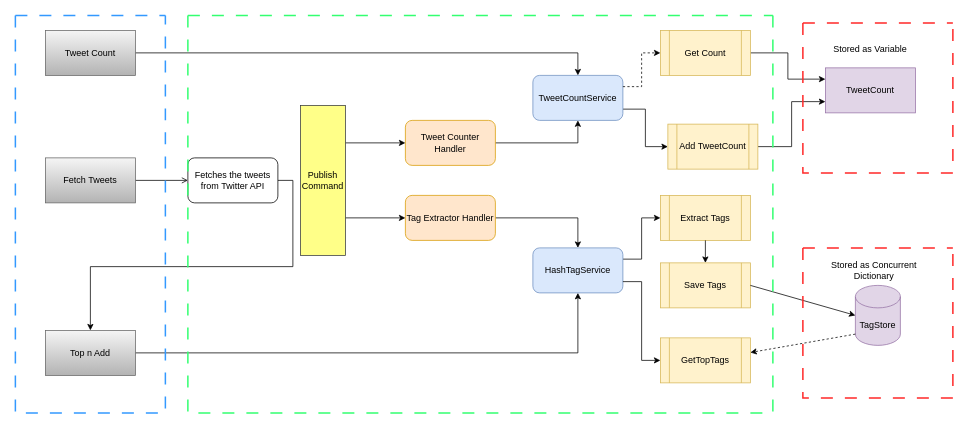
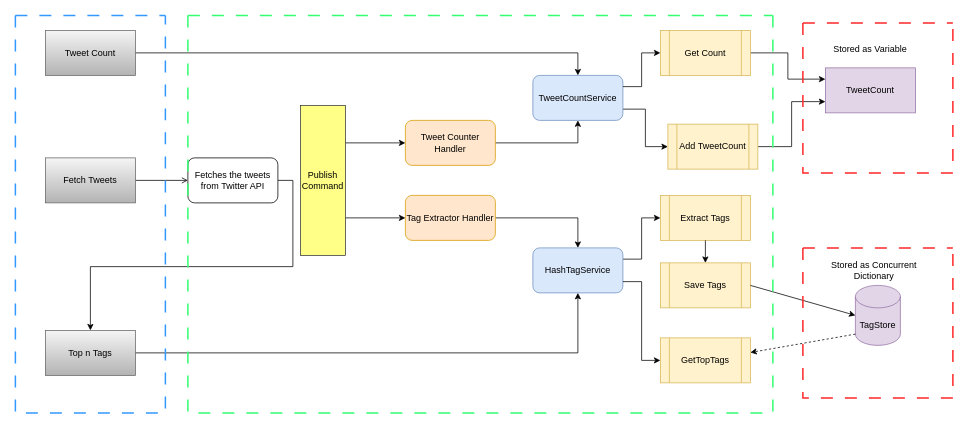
  <mxCell id="0" />
  <mxCell id="1" parent="0" />
  <mxCell id="2" style="edgeStyle=orthogonalEdgeStyle;rounded=0;orthogonalLoop=1;jettySize=auto;html=1;exitX=1;exitY=0.5;exitDx=0;exitDy=0;endArrow=open;" parent="1" source="3" target="5" edge="1"><mxGeometry relative="1" as="geometry" /></mxCell>
  <mxCell id="3" value="Fetch Tweets" style="rounded=0;whiteSpace=wrap;html=1;fillColor=#f5f5f5;gradientColor=#b3b3b3;strokeColor=#666666;" parent="1" vertex="1"><mxGeometry x="60" y="210" width="120" height="60" as="geometry" /></mxCell>
  <mxCell id="4" style="edgeStyle=orthogonalEdgeStyle;rounded=0;orthogonalLoop=1;jettySize=auto;html=1;exitX=1;exitY=0.5;exitDx=0;exitDy=0;" parent="1" source="5" target="15" edge="1"><mxGeometry relative="1" as="geometry" /></mxCell>
  <mxCell id="5" value="Fetches the tweets from Twitter API" style="rounded=1;whiteSpace=wrap;html=1;" parent="1" vertex="1"><mxGeometry x="250" y="210" width="120" height="60" as="geometry" /></mxCell>
  <mxCell id="6" style="edgeStyle=orthogonalEdgeStyle;rounded=0;orthogonalLoop=1;jettySize=auto;html=1;exitX=1;exitY=0.25;exitDx=0;exitDy=0;entryX=0;entryY=0.5;entryDx=0;entryDy=0;" parent="1" source="8" target="10" edge="1"><mxGeometry relative="1" as="geometry" /></mxCell>
  <mxCell id="7" style="edgeStyle=orthogonalEdgeStyle;rounded=0;orthogonalLoop=1;jettySize=auto;html=1;exitX=1;exitY=0.75;exitDx=0;exitDy=0;entryX=0;entryY=0.5;entryDx=0;entryDy=0;" parent="1" source="8" target="12" edge="1"><mxGeometry relative="1" as="geometry" /></mxCell>
  <mxCell id="8" value="Publish Command" style="rounded=0;whiteSpace=wrap;html=1;fillColor=#ffff88;strokeColor=#36393d;" parent="1" vertex="1"><mxGeometry x="400" y="140" width="60" height="200" as="geometry" /></mxCell>
  <mxCell id="9" style="edgeStyle=orthogonalEdgeStyle;rounded=0;orthogonalLoop=1;jettySize=auto;html=1;exitX=1;exitY=0.5;exitDx=0;exitDy=0;entryX=0.5;entryY=1;entryDx=0;entryDy=0;" parent="1" source="10" target="19" edge="1"><mxGeometry relative="1" as="geometry" /></mxCell>
  <mxCell id="10" value="Tweet Counter Handler" style="rounded=1;whiteSpace=wrap;html=1;fillColor=#ffe6cc;strokeColor=#d79b00;" parent="1" vertex="1"><mxGeometry x="540" y="160" width="120" height="60" as="geometry" /></mxCell>
  <mxCell id="11" style="edgeStyle=orthogonalEdgeStyle;rounded=0;orthogonalLoop=1;jettySize=auto;html=1;exitX=1;exitY=0.5;exitDx=0;exitDy=0;" parent="1" source="12" target="21" edge="1"><mxGeometry relative="1" as="geometry" /></mxCell>
  <mxCell id="12" value="Tag Extractor Handler" style="rounded=1;whiteSpace=wrap;html=1;fillColor=#ffe6cc;strokeColor=#d79b00;" parent="1" vertex="1"><mxGeometry x="540" y="260" width="120" height="60" as="geometry" /></mxCell>
  <mxCell id="13" value="TagStore" style="shape=cylinder3;whiteSpace=wrap;html=1;boundedLbl=1;backgroundOutline=1;size=15;fillColor=#e1d5e7;strokeColor=#9673a6;" parent="1" vertex="1"><mxGeometry x="1140" y="380" width="60" height="80" as="geometry" /></mxCell>
  <mxCell id="14" style="edgeStyle=orthogonalEdgeStyle;rounded=0;orthogonalLoop=1;jettySize=auto;html=1;entryX=0.5;entryY=1;entryDx=0;entryDy=0;" parent="1" source="15" target="21" edge="1"><mxGeometry relative="1" as="geometry"><mxPoint x="710" y="480" as="targetPoint" /></mxGeometry></mxCell>
- <mxCell id="15" value="Top n Add" style="rounded=0;whiteSpace=wrap;html=1;fillColor=#f5f5f5;gradientColor=#b3b3b3;strokeColor=#666666;" parent="1" vertex="1"><mxGeometry x="60" y="440" width="120" height="60" as="geometry" /></mxCell>
+ <mxCell id="15" value="Top n Tags" style="rounded=0;whiteSpace=wrap;html=1;fillColor=#f5f5f5;gradientColor=#b3b3b3;strokeColor=#666666;" parent="1" vertex="1"><mxGeometry x="60" y="440" width="120" height="60" as="geometry" /></mxCell>
  <mxCell id="16" style="edgeStyle=orthogonalEdgeStyle;rounded=0;orthogonalLoop=1;jettySize=auto;html=1;entryX=0.5;entryY=0;entryDx=0;entryDy=0;" parent="1" source="17" target="19" edge="1"><mxGeometry relative="1" as="geometry"><mxPoint x="710" y="70" as="targetPoint" /></mxGeometry></mxCell>
  <mxCell id="17" value="Tweet Count" style="rounded=0;whiteSpace=wrap;html=1;fillColor=#f5f5f5;gradientColor=#b3b3b3;strokeColor=#666666;" parent="1" vertex="1"><mxGeometry x="60" y="40" width="120" height="60" as="geometry" /></mxCell>
  <mxCell id="18" style="edgeStyle=orthogonalEdgeStyle;rounded=0;orthogonalLoop=1;jettySize=auto;html=1;entryX=0;entryY=0.5;entryDx=0;entryDy=0;exitX=1;exitY=0.75;exitDx=0;exitDy=0;" parent="1" source="19" target="23" edge="1"><mxGeometry relative="1" as="geometry" /></mxCell>
  <mxCell id="19" value="TweetCountService" style="rounded=1;whiteSpace=wrap;html=1;fillColor=#dae8fc;strokeColor=#6c8ebf;" parent="1" vertex="1"><mxGeometry x="710" y="100" width="120" height="60" as="geometry" /></mxCell>
  <mxCell id="20" style="edgeStyle=orthogonalEdgeStyle;rounded=0;orthogonalLoop=1;jettySize=auto;html=1;entryX=0;entryY=0.5;entryDx=0;entryDy=0;exitX=1;exitY=0.25;exitDx=0;exitDy=0;" parent="1" source="21" target="24" edge="1"><mxGeometry relative="1" as="geometry" /></mxCell>
  <mxCell id="21" value="HashTagService" style="rounded=1;whiteSpace=wrap;html=1;fillColor=#dae8fc;strokeColor=#6c8ebf;" parent="1" vertex="1"><mxGeometry x="710" y="330" width="120" height="60" as="geometry" /></mxCell>
  <mxCell id="22" style="edgeStyle=orthogonalEdgeStyle;rounded=0;orthogonalLoop=1;jettySize=auto;html=1;exitX=1;exitY=0.5;exitDx=0;exitDy=0;entryX=0;entryY=0.75;entryDx=0;entryDy=0;" parent="1" source="23" target="33" edge="1"><mxGeometry relative="1" as="geometry" /></mxCell>
  <mxCell id="23" value="Add TweetCount" style="shape=process;whiteSpace=wrap;html=1;backgroundOutline=1;fillColor=#fff2cc;strokeColor=#d6b656;" parent="1" vertex="1"><mxGeometry x="890" y="165" width="120" height="60" as="geometry" /></mxCell>
  <mxCell id="24" value="Extract Tags" style="shape=process;whiteSpace=wrap;html=1;backgroundOutline=1;fillColor=#fff2cc;strokeColor=#d6b656;" parent="1" vertex="1"><mxGeometry x="880" y="260" width="120" height="60" as="geometry" /></mxCell>
  <mxCell id="25" value="Save Tags" style="shape=process;whiteSpace=wrap;html=1;backgroundOutline=1;fillColor=#fff2cc;strokeColor=#d6b656;" parent="1" vertex="1"><mxGeometry x="880" y="350" width="120" height="60" as="geometry" /></mxCell>
  <mxCell id="26" value="GetTopTags" style="shape=process;whiteSpace=wrap;html=1;backgroundOutline=1;fillColor=#fff2cc;strokeColor=#d6b656;" parent="1" vertex="1"><mxGeometry x="880" y="450" width="120" height="60" as="geometry" /></mxCell>
  <mxCell id="27" value="" style="endArrow=classic;html=1;rounded=0;entryX=0;entryY=0.5;entryDx=0;entryDy=0;entryPerimeter=0;" parent="1" target="13" edge="1"><mxGeometry width="50" height="50" relative="1" as="geometry"><mxPoint x="1000" y="380" as="sourcePoint" /><mxPoint x="1050" y="330" as="targetPoint" /></mxGeometry></mxCell>
  <mxCell id="28" value="" style="endArrow=classic;html=1;rounded=0;exitX=0;exitY=1;exitDx=0;exitDy=-15;exitPerimeter=0;dashed=1;" parent="1" source="13" target="26" edge="1"><mxGeometry width="50" height="50" relative="1" as="geometry"><mxPoint x="1130" y="470" as="sourcePoint" /><mxPoint x="1180" y="420" as="targetPoint" /></mxGeometry></mxCell>
  <mxCell id="29" value="" style="endArrow=classic;html=1;rounded=0;entryX=0.5;entryY=0;entryDx=0;entryDy=0;exitX=0.5;exitY=1;exitDx=0;exitDy=0;" parent="1" source="24" target="25" edge="1"><mxGeometry width="50" height="50" relative="1" as="geometry"><mxPoint x="930" y="320" as="sourcePoint" /><mxPoint x="980" y="270" as="targetPoint" /></mxGeometry></mxCell>
- <mxCell id="30" style="edgeStyle=orthogonalEdgeStyle;rounded=0;orthogonalLoop=1;jettySize=auto;html=1;entryX=0;entryY=0.5;entryDx=0;entryDy=0;exitX=1;exitY=0.25;exitDx=0;exitDy=0;dashed=1;" parent="1" source="19" target="32" edge="1"><mxGeometry relative="1" as="geometry"><mxPoint x="830" y="70" as="sourcePoint" /></mxGeometry></mxCell>
+ <mxCell id="30" style="edgeStyle=orthogonalEdgeStyle;rounded=0;orthogonalLoop=1;jettySize=auto;html=1;entryX=0;entryY=0.5;entryDx=0;entryDy=0;exitX=1;exitY=0.25;exitDx=0;exitDy=0;" parent="1" source="19" target="32" edge="1"><mxGeometry relative="1" as="geometry"><mxPoint x="830" y="70" as="sourcePoint" /></mxGeometry></mxCell>
  <mxCell id="31" style="edgeStyle=orthogonalEdgeStyle;rounded=0;orthogonalLoop=1;jettySize=auto;html=1;exitX=1;exitY=0.5;exitDx=0;exitDy=0;entryX=0;entryY=0.25;entryDx=0;entryDy=0;" parent="1" source="32" target="33" edge="1"><mxGeometry relative="1" as="geometry" /></mxCell>
  <mxCell id="32" value="Get Count" style="shape=process;whiteSpace=wrap;html=1;backgroundOutline=1;fillColor=#fff2cc;strokeColor=#d6b656;" parent="1" vertex="1"><mxGeometry x="880" y="40" width="120" height="60" as="geometry" /></mxCell>
  <mxCell id="33" value="TweetCount" style="rounded=0;whiteSpace=wrap;html=1;fillColor=#e1d5e7;strokeColor=#9673a6;" parent="1" vertex="1"><mxGeometry x="1100" y="90" width="120" height="60" as="geometry" /></mxCell>
  <mxCell id="34" style="edgeStyle=orthogonalEdgeStyle;rounded=0;orthogonalLoop=1;jettySize=auto;html=1;exitX=1;exitY=0.75;exitDx=0;exitDy=0;entryX=0;entryY=0.5;entryDx=0;entryDy=0;" parent="1" source="21" target="26" edge="1"><mxGeometry relative="1" as="geometry"><mxPoint x="830" y="480" as="sourcePoint" /></mxGeometry></mxCell>
  <mxCell id="35" value="" style="swimlane;startSize=0;dashed=1;dashPattern=8 8;strokeColor=#3399FF;strokeWidth=2;perimeterSpacing=2;" parent="1" vertex="1"><mxGeometry x="20" y="20" width="200" height="530" as="geometry" /></mxCell>
  <mxCell id="36" value="" style="swimlane;startSize=0;dashed=1;dashPattern=8 8;strokeColor=#33ff70;strokeWidth=2;" parent="1" vertex="1"><mxGeometry x="250" y="20" width="780" height="530" as="geometry" /></mxCell>
  <mxCell id="37" value="" style="swimlane;startSize=0;dashed=1;dashPattern=8 8;strokeColor=#FF2929;strokeWidth=2;" parent="1" vertex="1"><mxGeometry x="1070" y="330" width="200" height="200" as="geometry" /></mxCell>
  <mxCell id="38" value="Stored as Concurrent Dictionary" style="text;html=1;strokeColor=none;fillColor=none;align=center;verticalAlign=middle;whiteSpace=wrap;rounded=0;strokeWidth=2;" vertex="1" parent="37"><mxGeometry x="20" y="15" width="150" height="30" as="geometry" /></mxCell>
  <mxCell id="39" value="" style="swimlane;startSize=0;dashed=1;dashPattern=8 8;strokeColor=#FF2929;strokeWidth=2;" vertex="1" parent="1"><mxGeometry x="1070" y="30" width="200" height="200" as="geometry" /></mxCell>
  <mxCell id="40" value="Stored as Variable" style="text;html=1;strokeColor=none;fillColor=none;align=center;verticalAlign=middle;whiteSpace=wrap;rounded=0;strokeWidth=2;" vertex="1" parent="39"><mxGeometry x="20" y="20" width="140" height="30" as="geometry" /></mxCell>
